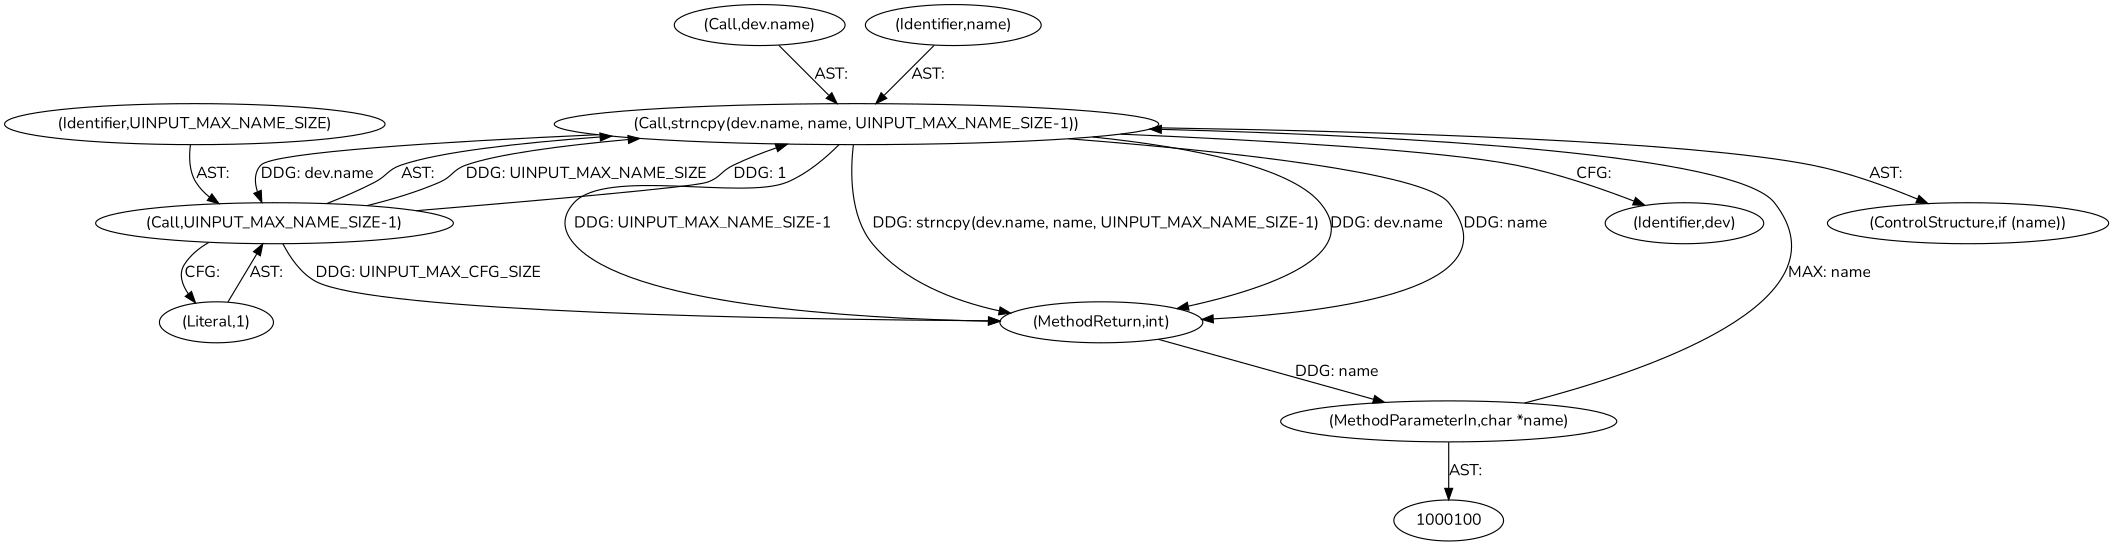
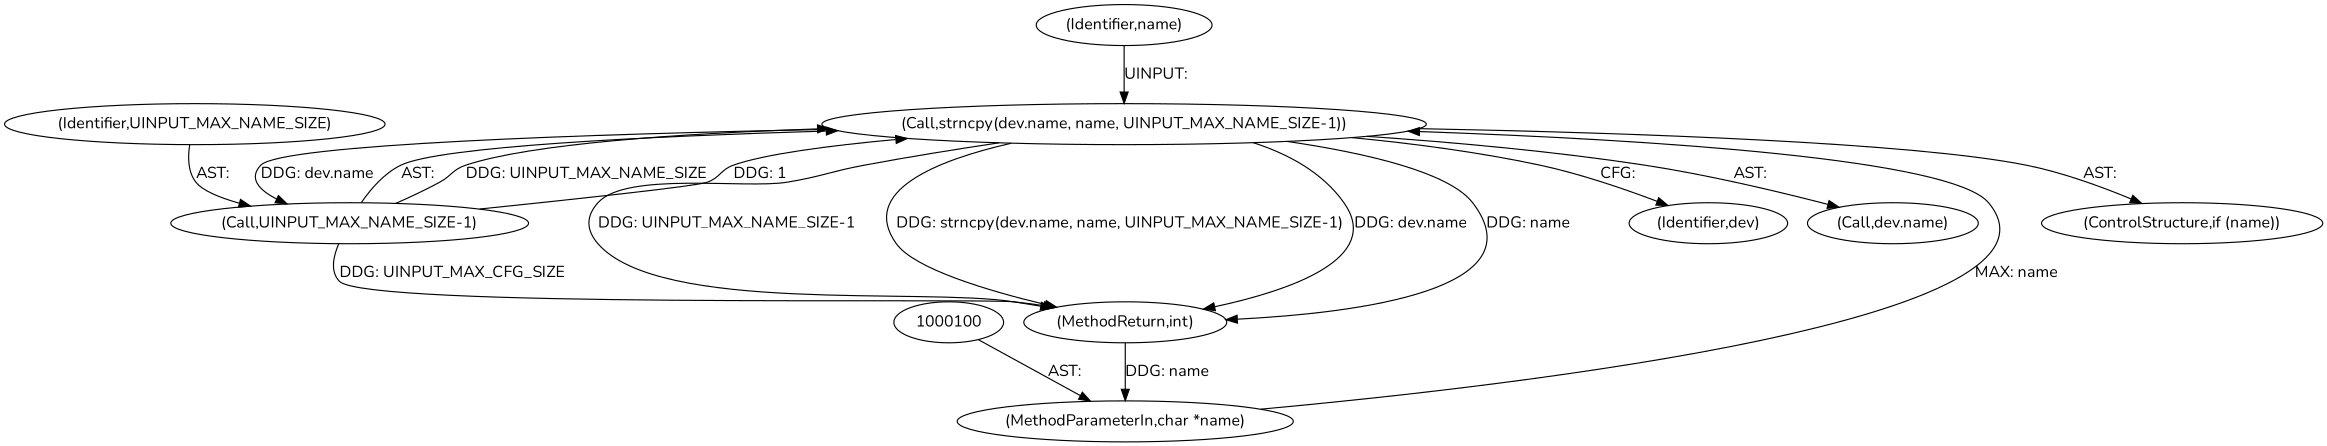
  digraph {
    fontname=Nunito
    node [fontname=Nunito]
    edge [fontname=Nunito]
    n1 [label="(Call,strncpy(dev.name, name, UINPUT_MAX_NAME_SIZE-1))"]
    n2 [label="(Call,UINPUT_MAX_NAME_SIZE-1)"]
    n3 [label="(ControlStructure,if (name))"]
    n4 [label="(MethodReturn,int)"]
    n5 [label="(Identifier,dev)"]
-   n6 [label="(Literal,1)"]
    n7 [label="(MethodParameterIn,char *name)"]
    1000100
    n9 [label="(Identifier,UINPUT_MAX_NAME_SIZE)"]
    n10 [label="(Call,dev.name)"]
    n11 [label="(Identifier,name)"]
    n1 -> n2 [label="DDG: dev.name"]
    n1 -> n3 [label="AST: "]
    n1 -> n4 [label="DDG: UINPUT_MAX_NAME_SIZE-1"]
    n1 -> n4 [label="DDG: strncpy(dev.name, name, UINPUT_MAX_NAME_SIZE-1)"]
    n1 -> n4 [label="DDG: dev.name"]
    n1 -> n4 [label="DDG: name"]
    n1 -> n5 [label="CFG: "]
    n2 -> n1 [label="AST: "]
    n2 -> n1 [label="DDG: UINPUT_MAX_NAME_SIZE"]
    n2 -> n1 [label="DDG: 1"]
    n2 -> n4 [label="DDG: UINPUT_MAX_CFG_SIZE"]
-   n2 -> n6 [label="CFG: "]
    n4 -> n7 [label="DDG: name"]
-   n6 -> n2 [label="AST: "]
    n7 -> n1 [label="MAX: name"]
-   n7 -> 1000100 [label="AST: "]
+   1000100 -> n7 [label="AST: "]
    n9 -> n2 [label="AST: "]
-   n10 -> n1 [label="AST: "]
-   n11 -> n1 [label="AST: "]
+   n1 -> n10 [label="AST: "]
+   n11 -> n1 [label="UINPUT: "]
  }
